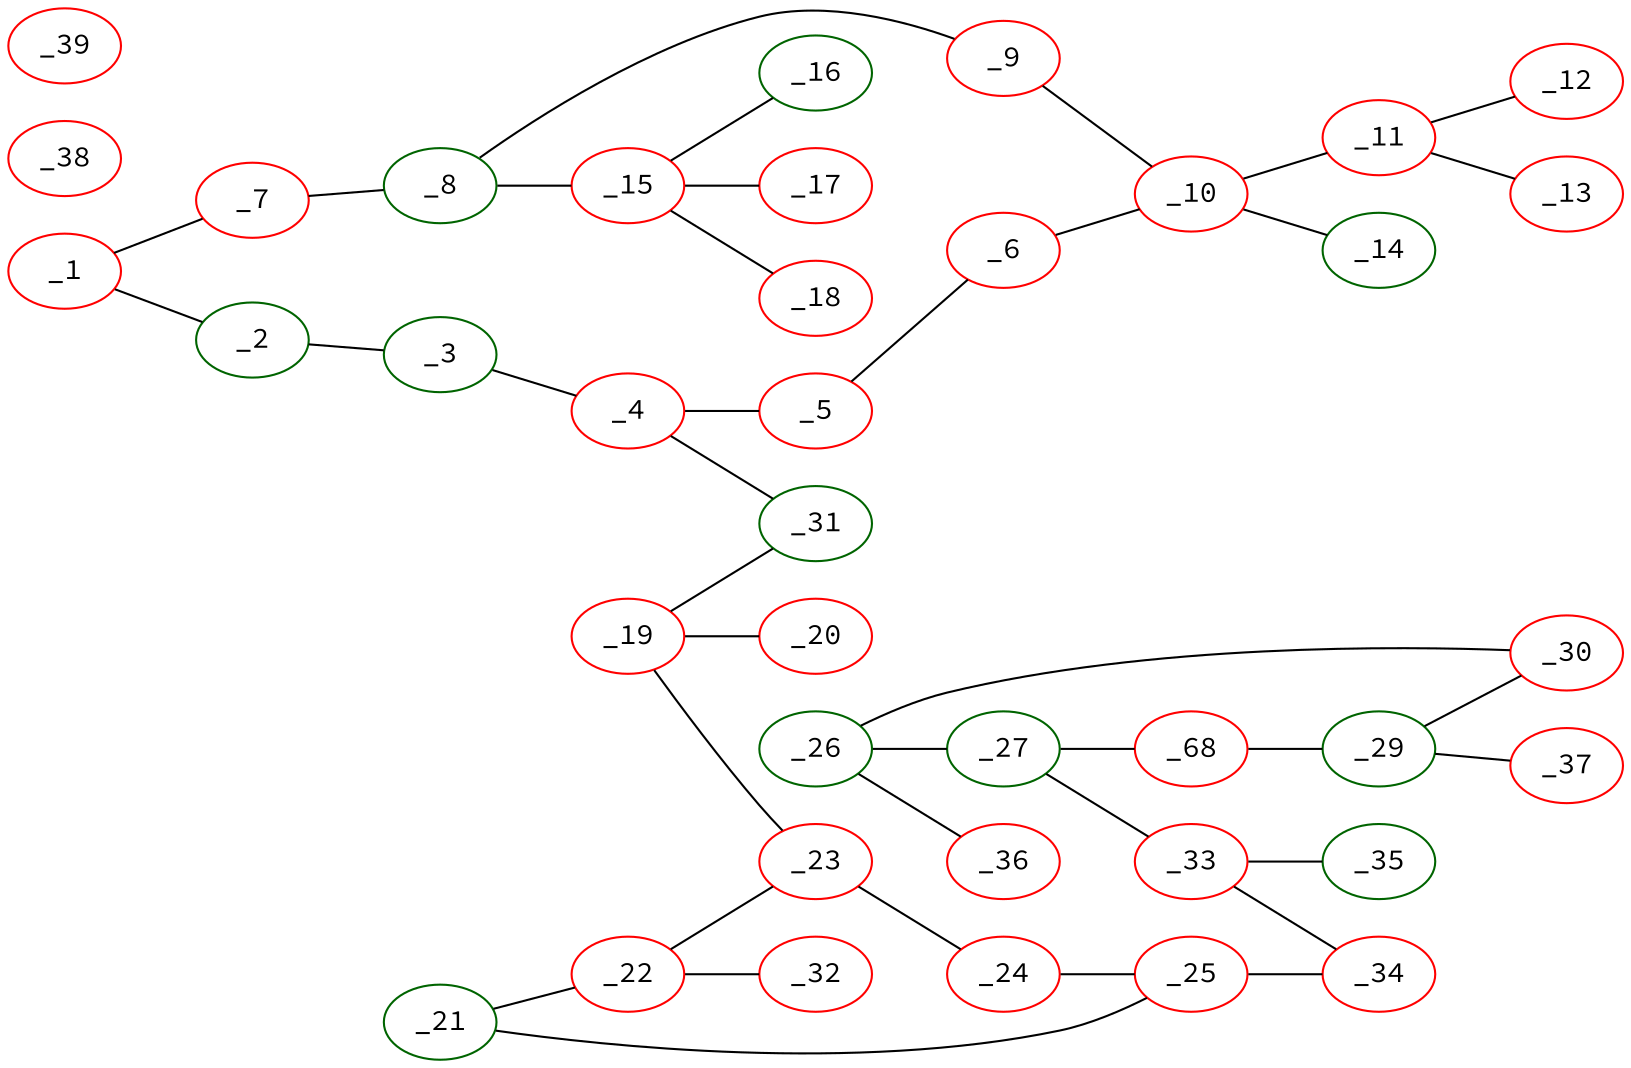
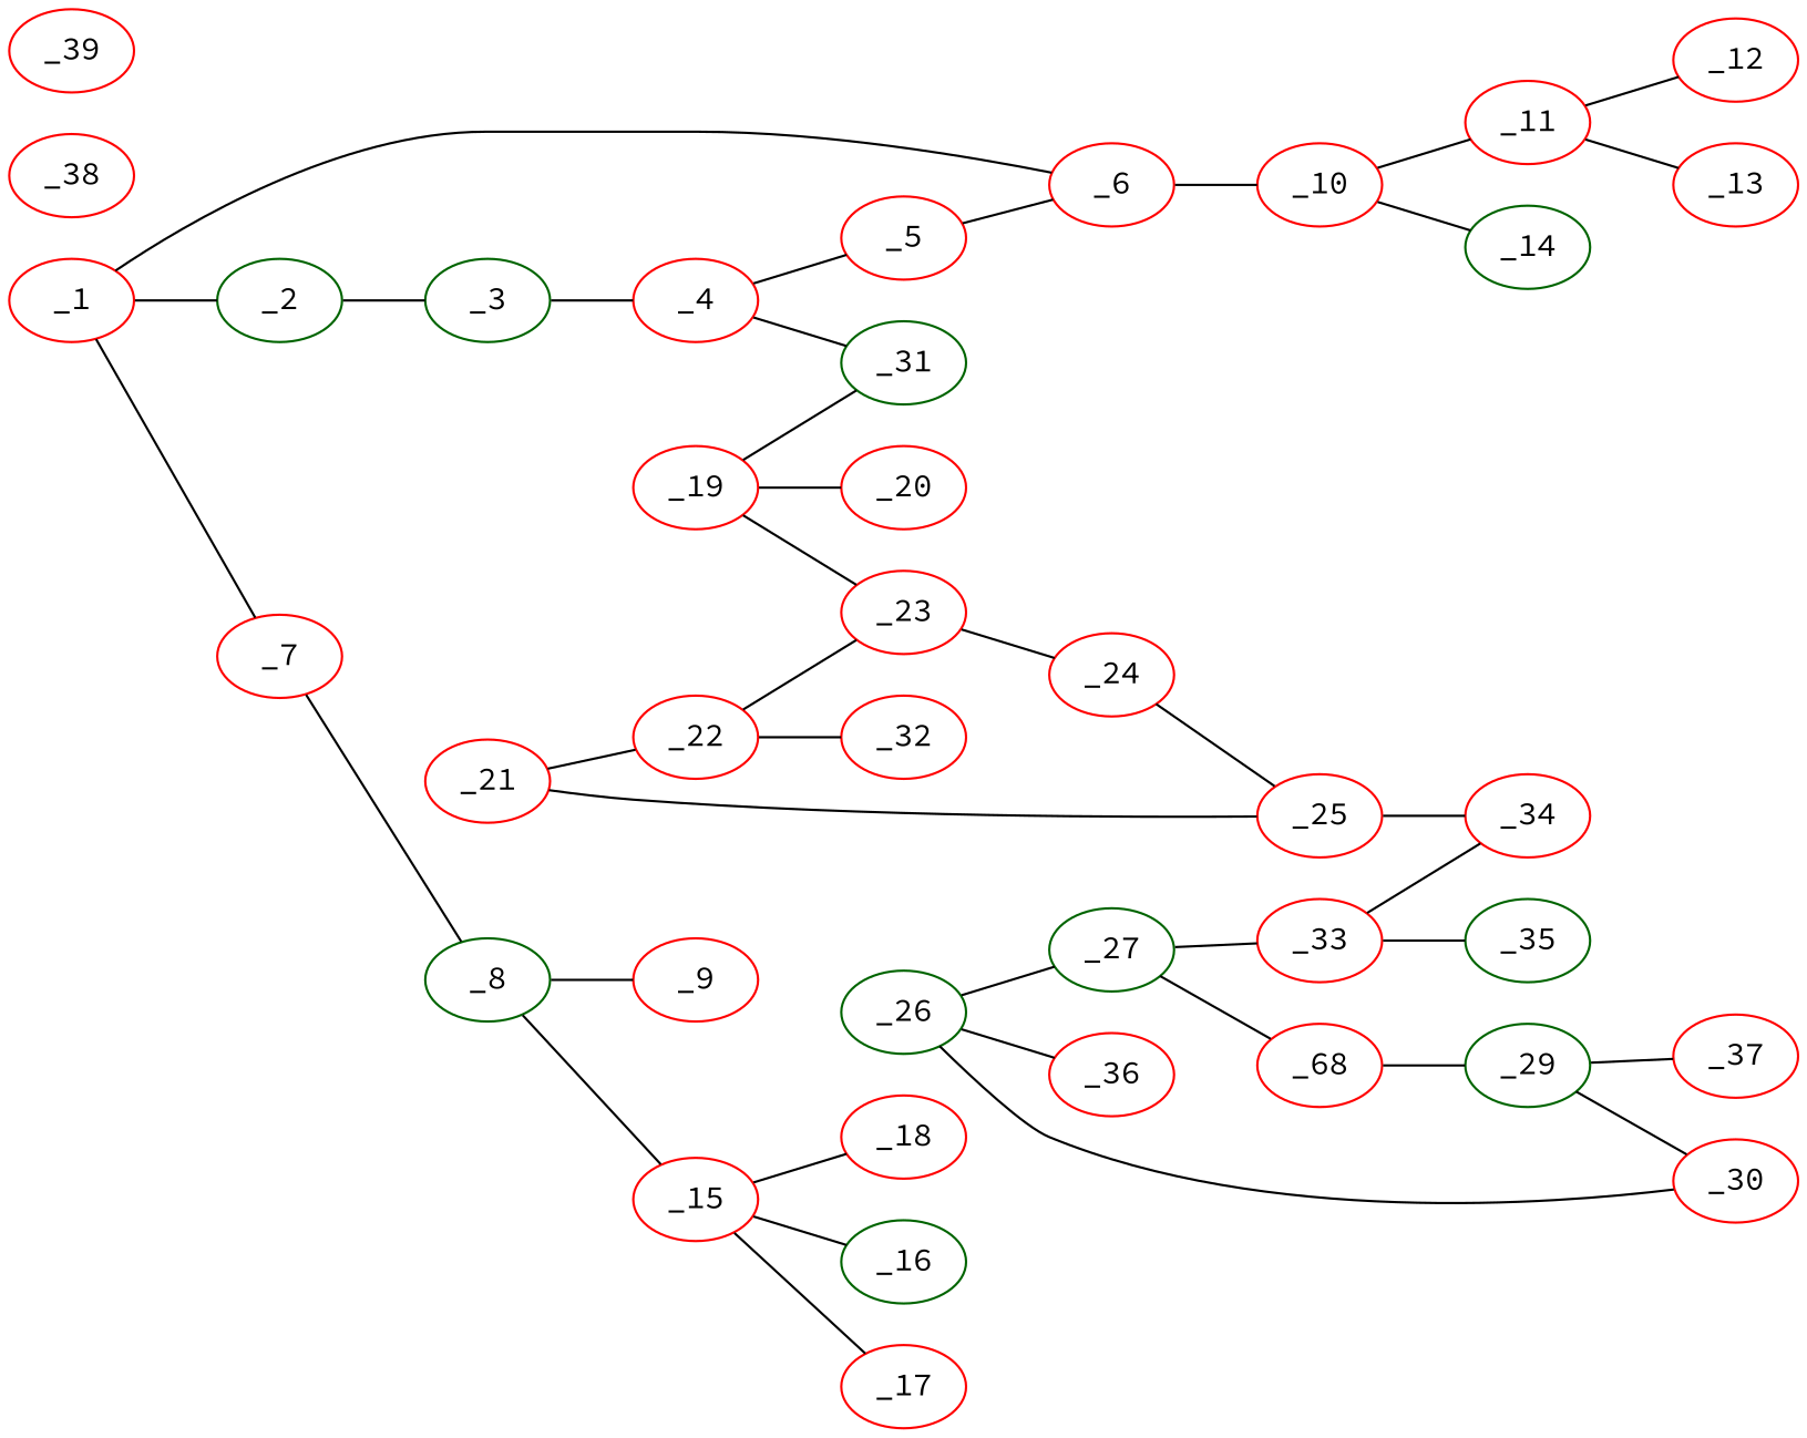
  graph {
    fontname="Source Code Pro"
    rankdir=LR
    node [charge=0 chem=1 color=red fontname="Source Code Pro" symbol="C  " x=13.8044 y=1.067]
    edge [fontname="Source Code Pro" valence=1]
    _1 [x=12.9383]
    _2 [color=darkgreen x=12.0723 y=1.567]
    _6 [x=12.9383 y=0.067]
    _7 [y=1.567]
    _3 [color=darkgreen x=11.2063]
    _10 [y=-0.433]
    _8 [color=darkgreen x=14.6704]
    _4 [x=11.2063 y=0.067]
    _11 [chem=5 symbol="S  " y=-1.433]
    _14 [chem=2 color=darkgreen symbol="O  " x=14.8044 y=-1.433]
    _9 [x=14.6704 y=0.067]
    _15 [chem=5 symbol="S  " x=15.5364 y=1.567]
    _5 [x=12.0723 y=-0.433]
    _31 [chem=4 color=darkgreen symbol="N  " x=10.3403 y=-0.433]
    _12 [chem=2 symbol="O  " y=-2.433]
    _13 [chem=2 symbol="O  " x=12.8044 y=-1.433]
    _16 [chem=2 color=darkgreen symbol="O  " x=16.4025 y=2.067]
    _17 [chem=2 symbol="O  " x=16.0364 y=0.701]
    _18 [chem=2 symbol="O  " x=15.0364 y=2.433]
    _19 [x=9.4742 y=0.067]
    _20 [chem=2 symbol="O  " x=9.4742]
    _23 [x=8.6082 y=-0.433]
    _24 [x=7.6947 y=-0.0263]
    _25 [x=7.0255 y=-0.7694]
-   _21 [chem=4 color=darkgreen symbol="N  " x=7.5255 y=-1.6354]
+   _21 [chem=4 symbol="N  " x=7.5255 y=-1.6354]
    _22 [chem=4 symbol="N  " x=8.5037 y=-1.4275]
    _32 [x=9.2468 y=-2.0966]
    _34 [chem=4 symbol="N  " x=6.031 y=-0.6649]
    _26 [chem=4 color=darkgreen symbol="N  " x=3.9487 y=-0.5033]
    _27 [color=darkgreen x=4.4487 y=-1.3693]
    _30 [x=2.9706 y=-0.7112]
    _36 [x=4.3554 y=0.4102]
    n33 [label=_68 x=3.7796 y=-2.1125]
    _33 [x=5.4432 y=-1.4739]
    _29 [color=darkgreen x=2.866 y=-1.7057]
    _35 [chem=2 color=darkgreen symbol="O  " x=5.85 y=-2.3874]
    _37 [chem=4 symbol="N  " x=2 y=-2.2057]
    _38 [chem=7 symbol="Cl " x=18.4025 y=0]
    _39 [chem=39 symbol="K  " x=20.4025 y=0]
    _1 -- _2
+   _1 -- _6
    _1 -- _7 [valence=2]
    _2 -- _3 [valence=2]
    _6 -- _10 [valence=2]
    _7 -- _8
    _3 -- _4
    _10 -- _11
    _10 -- _14
    _8 -- _9 [valence=2]
    _8 -- _15
    _4 -- _5 [valence=2]
    _4 -- _31
    _11 -- _12 [valence=2]
    _11 -- _13 [valence=2]
-   _9 -- _10
    _15 -- _16 [valence=2]
    _15 -- _17 [valence=2]
    _15 -- _18
    _5 -- _6
    _19 -- _31
    _19 -- _20 [valence=2]
    _19 -- _23
    _23 -- _24 [valence=2]
    _24 -- _25
    _25 -- _34
    _21 -- _25 [valence=2]
    _21 -- _22
    _22 -- _23
    _22 -- _32
    _26 -- _27
    _26 -- _30
    _26 -- _36
    _27 -- n33 [valence=2]
    _27 -- _33
    n33 -- _29
    _33 -- _34
    _33 -- _35 [valence=2]
    _29 -- _30 [valence=2]
    _29 -- _37
  }
